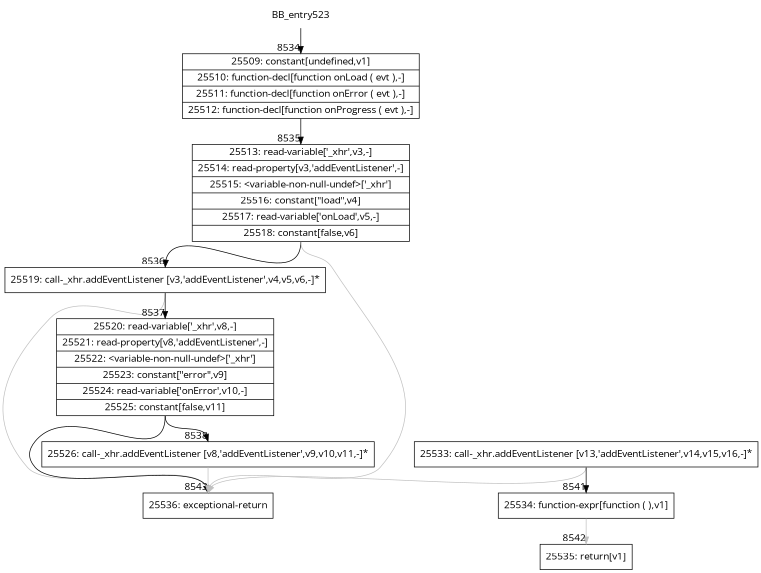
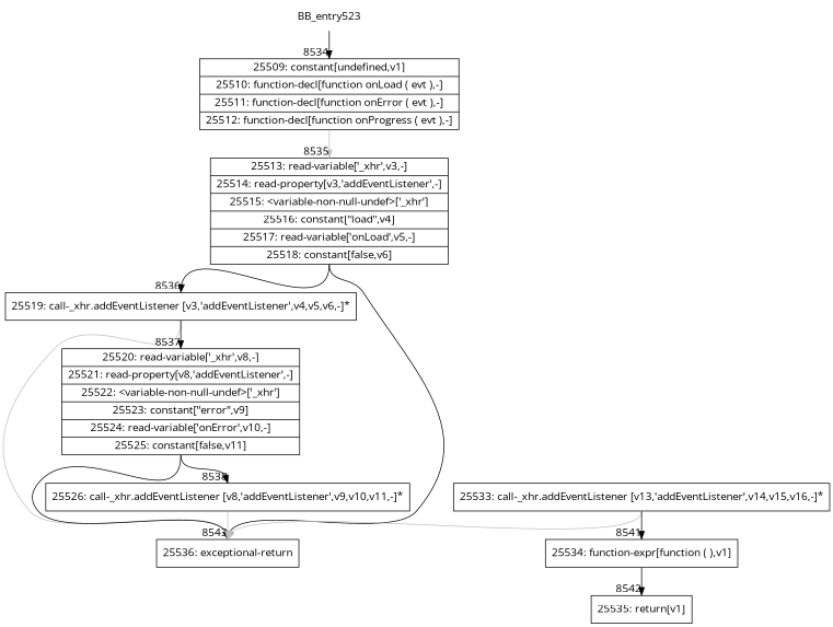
  digraph {
    fontname="Open Sans"
    rankdir=TD
    node [fontname="Open Sans" shape=record]
    edge [fontname="Open Sans" headport=n tailport=s]
    n1 [label=BB_entry523 shape=none]
    n2 [label="{25509: constant[undefined,v1]|25510: function-decl[function onLoad ( evt ),-]|25511: function-decl[function onError ( evt ),-]|25512: function-decl[function onProgress ( evt ),-]}"]
    n3 [label="{25513: read-variable['_xhr',v3,-]|25514: read-property[v3,'addEventListener',-]|25515: \<variable-non-null-undef\>['_xhr']|25516: constant[\"load\",v4]|25517: read-variable['onLoad',v5,-]|25518: constant[false,v6]}"]
    n4 [label="{25519: call-_xhr.addEventListener [v3,'addEventListener',v4,v5,v6,-]*}"]
    n5 [label="{25536: exceptional-return}"]
    n6 [label="{25520: read-variable['_xhr',v8,-]|25521: read-property[v8,'addEventListener',-]|25522: \<variable-non-null-undef\>['_xhr']|25523: constant[\"error\",v9]|25524: read-variable['onError',v10,-]|25525: constant[false,v11]}"]
    n7 [label="{25526: call-_xhr.addEventListener [v8,'addEventListener',v9,v10,v11,-]*}"]
    n8 [label="{25533: call-_xhr.addEventListener [v13,'addEventListener',v14,v15,v16,-]*}"]
    n9 [label="{25534: function-expr[function ( ),v1]}"]
    n10 [label="{25535: return[v1]}"]
    n1 -> n2 [headlabel="    8534"]
-   n2 -> n3 [headlabel="      8535"]
+   n2 -> n3 [headlabel="      8535" color=gray]
    n3 -> n4 [headlabel="      8536"]
-   n3 -> n5 [color=gray headlabel="      8543"]
+   n3 -> n5 [color=black headlabel="      8543"]
    n4 -> n5 [color=gray]
    n4 -> n6 [headlabel="      8537"]
    n6 -> n5 [color=black]
    n6 -> n7 [headlabel="      8538"]
    n7 -> n5 [color=gray]
    n8 -> n5 [color=gray]
    n8 -> n9 [headlabel="      8541"]
-   n9 -> n10 [headlabel="      8542" color=gray]
+   n9 -> n10 [headlabel="      8542"]
  }
